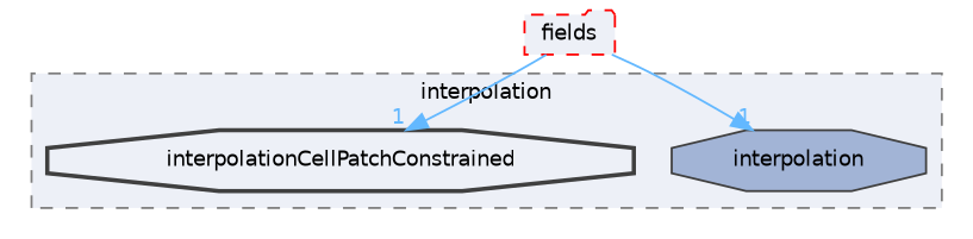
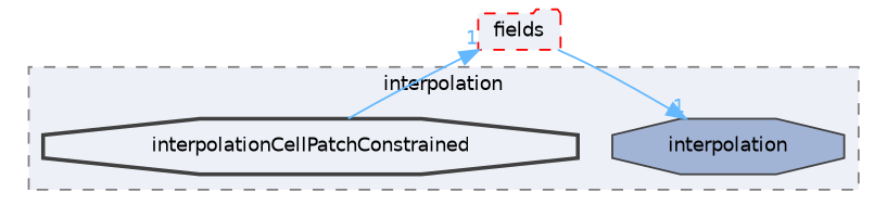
  digraph {
    compound=true
    node [color=grey25 fillcolor="#edf0f7" fontname=Helvetica fontsize=10 shape=octagon]
    edge [color=steelblue1 fontcolor=steelblue1 fontname=Helvetica fontsize=10 headlabel=1 labeldistance=1.5 labelfontname=Helvetica labelfontsize=10]
    n1 [fillcolor="#a2b4d6" height=0.2 label=interpolation style=filled width=0.4]
    n2 [height=0.2 label=interpolationCellPatchConstrained style="filled,bold" width=0.4]
    n3 [color=red height=0.2 label=fields shape=folder style="filled,dashed" width=0.4]
    subgraph cluster_1 {
      bgcolor="#edf0f7"
      fontname=Helvetica
      fontsize=10
      label=interpolation
      pencolor=grey50
      style="filled,dashed"
      n1
      n2
    }
-   n3 -> n2
+   n2 -> n3
    n3 -> n1
  }
